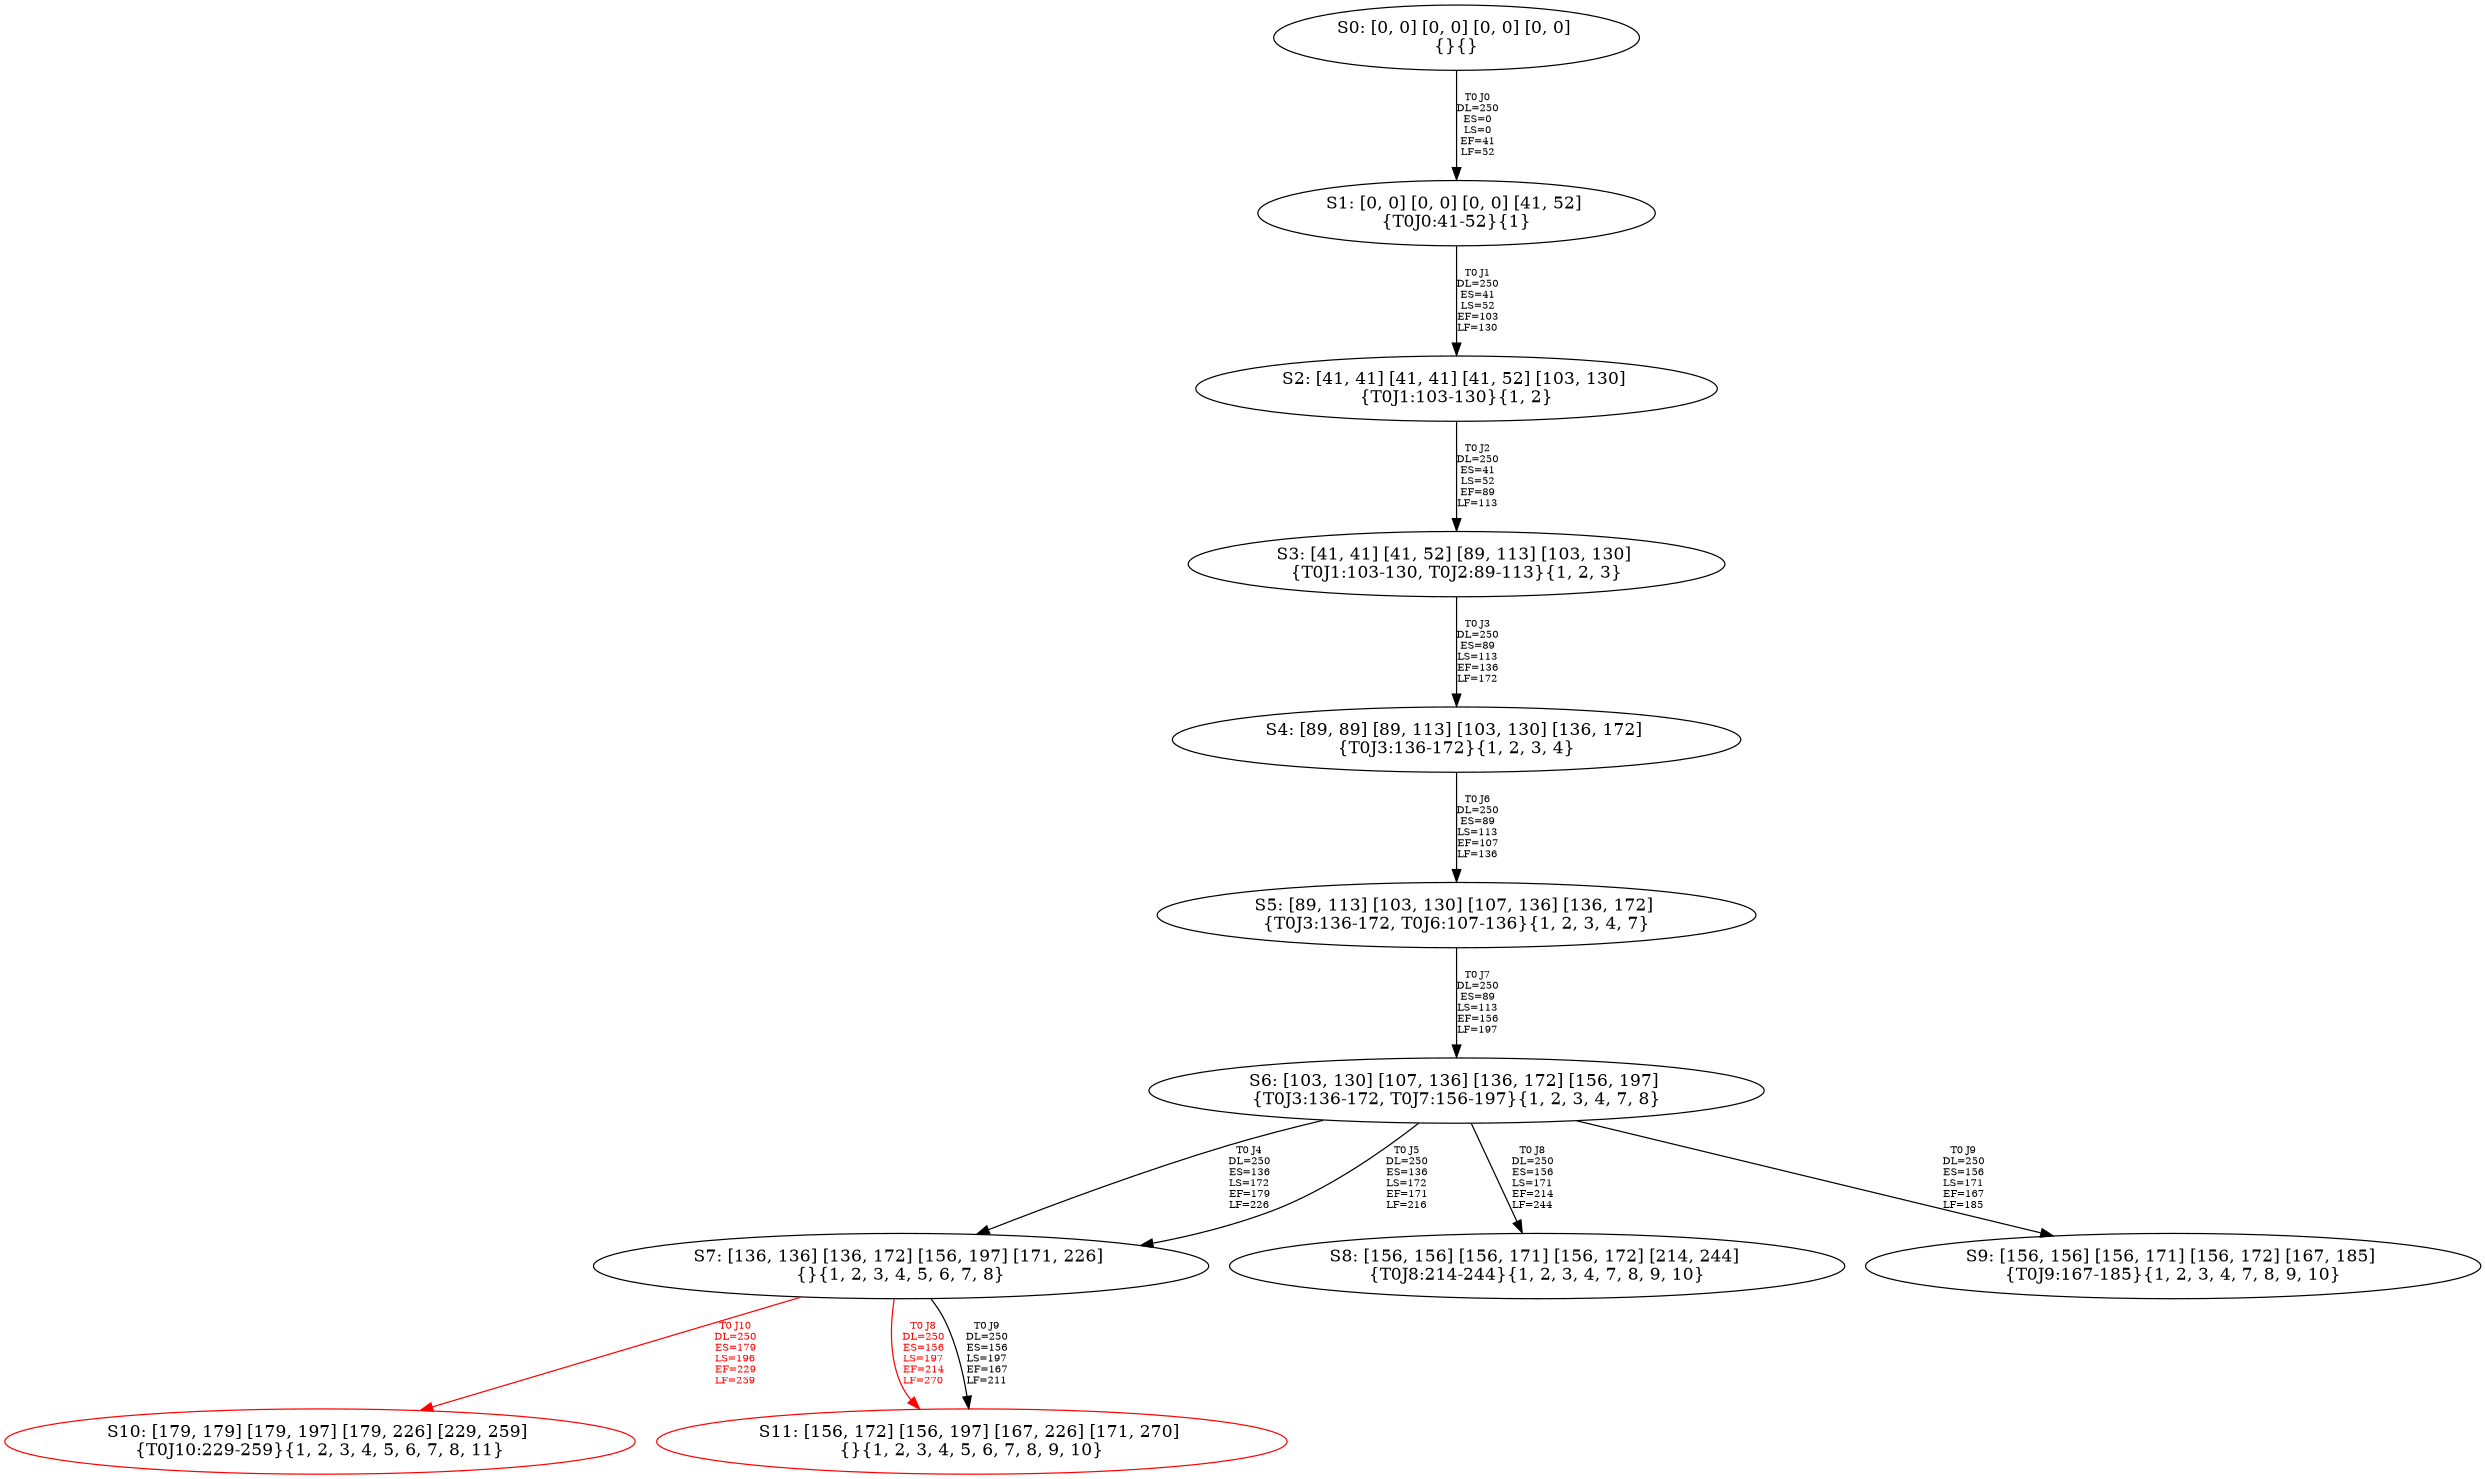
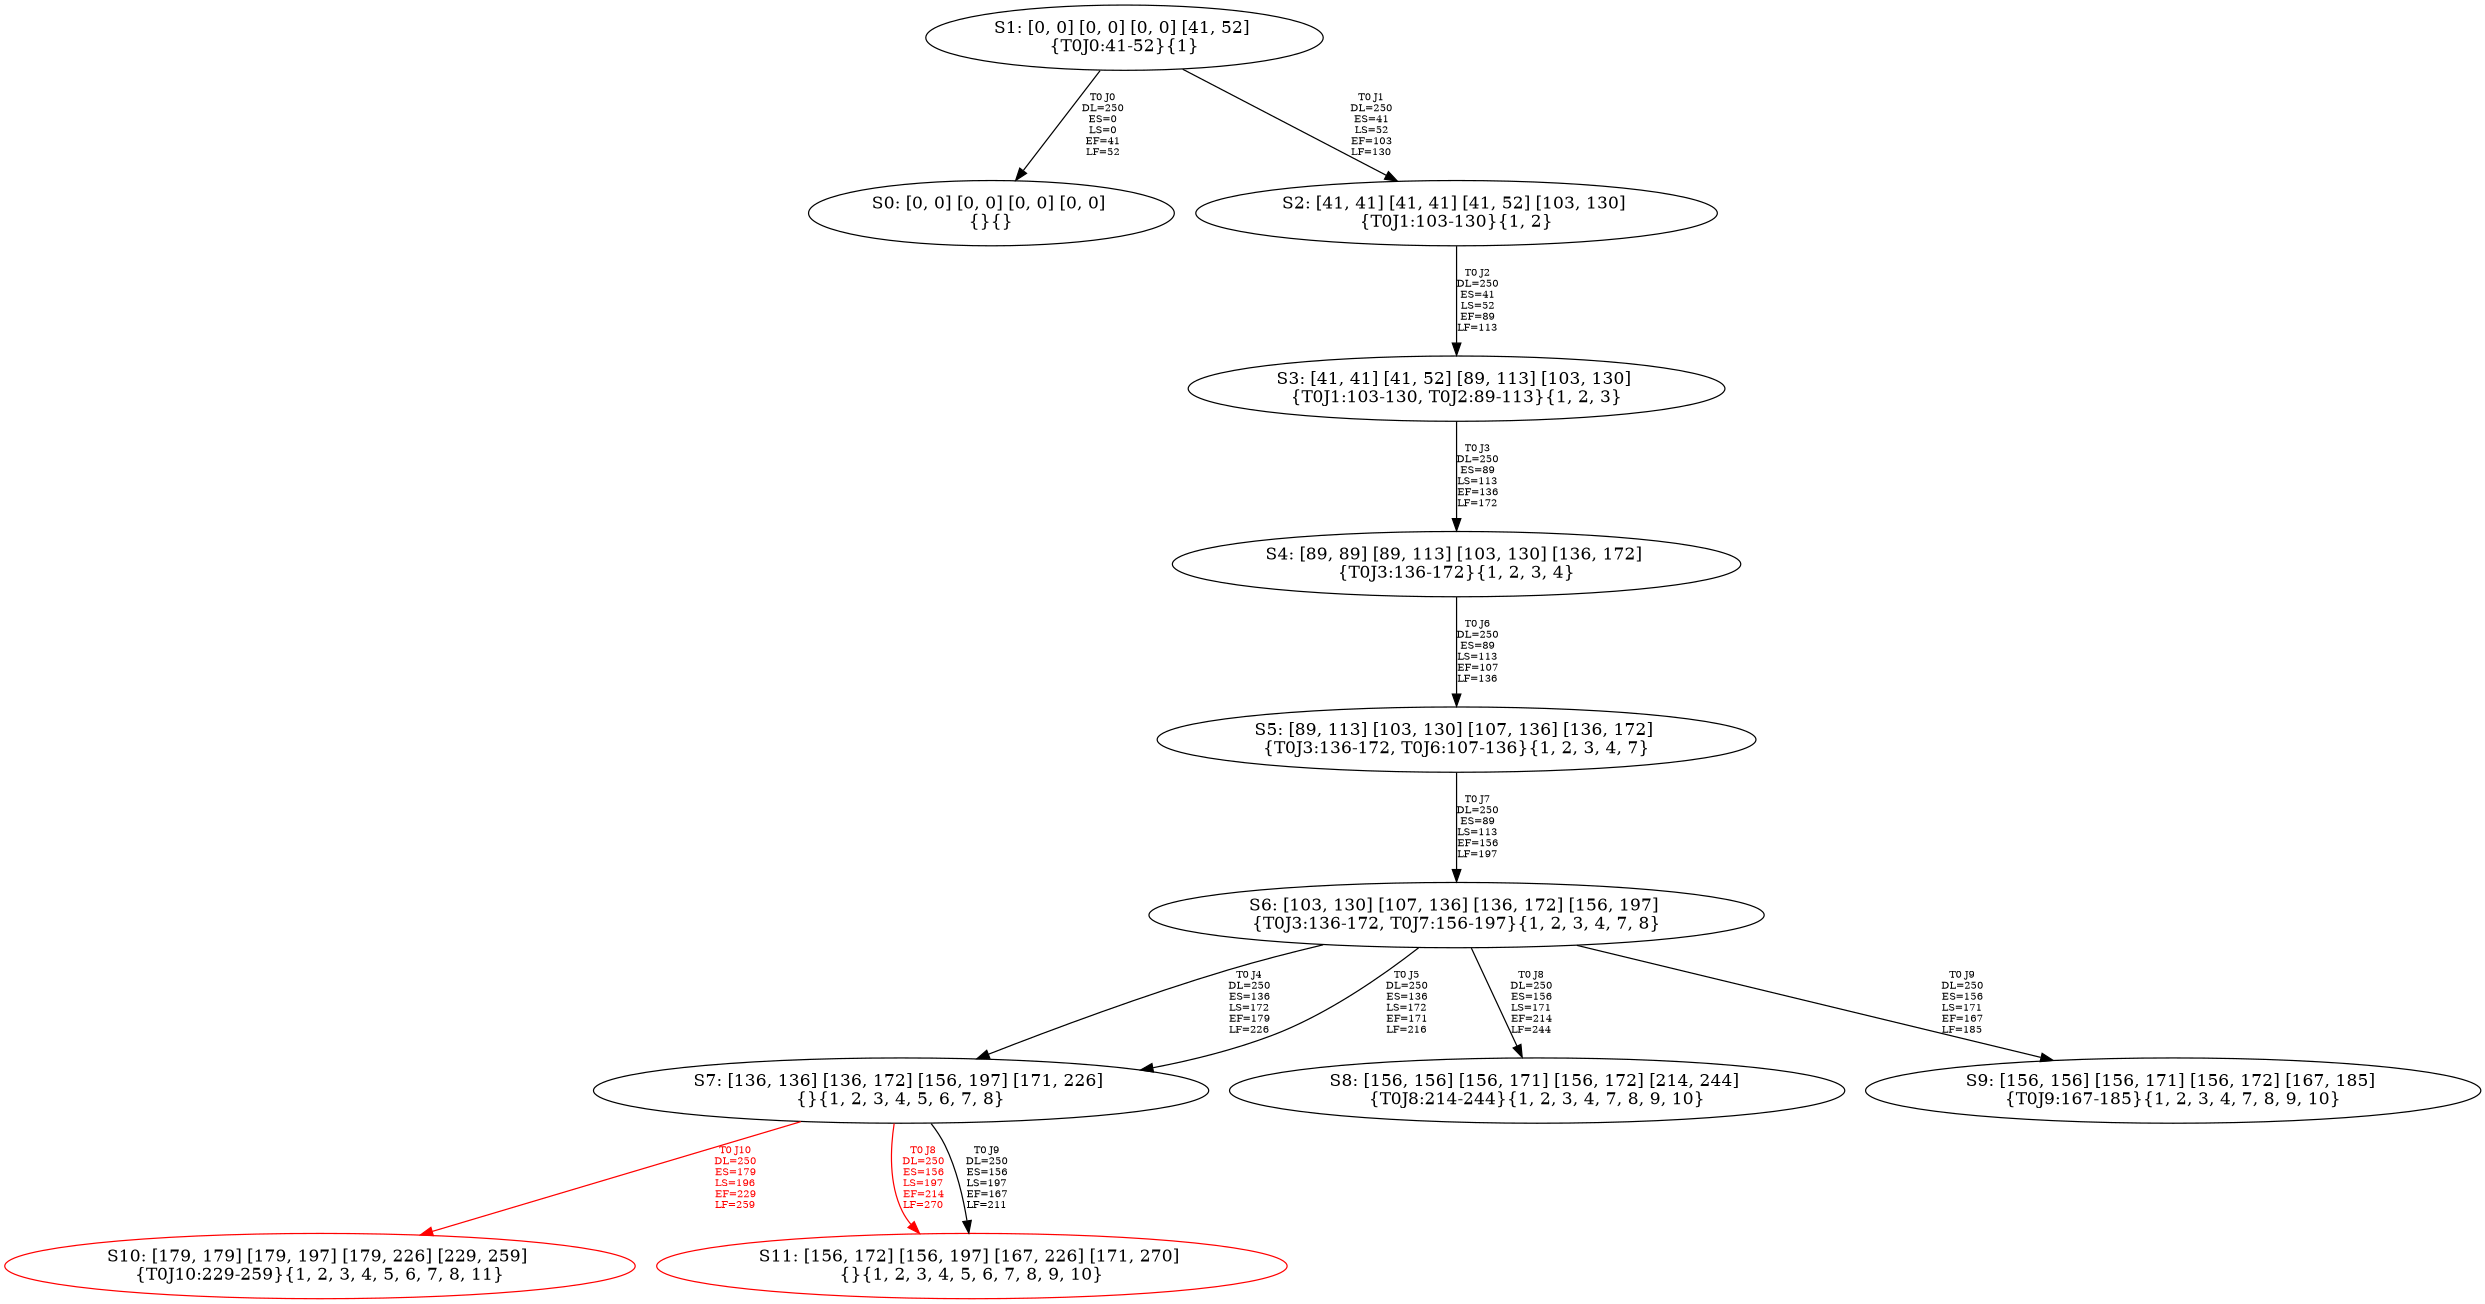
  digraph {
    edge [fontsize=8]
    n1 [label="S0: [0, 0] [0, 0] [0, 0] [0, 0] \n{}{}"]
    n2 [label="S1: [0, 0] [0, 0] [0, 0] [41, 52] \n{T0J0:41-52}{1}"]
    n3 [label="S2: [41, 41] [41, 41] [41, 52] [103, 130] \n{T0J1:103-130}{1, 2}"]
    n4 [label="S3: [41, 41] [41, 52] [89, 113] [103, 130] \n{T0J1:103-130, T0J2:89-113}{1, 2, 3}"]
    n5 [label="S4: [89, 89] [89, 113] [103, 130] [136, 172] \n{T0J3:136-172}{1, 2, 3, 4}"]
    n6 [label="S5: [89, 113] [103, 130] [107, 136] [136, 172] \n{T0J3:136-172, T0J6:107-136}{1, 2, 3, 4, 7}"]
    n7 [label="S6: [103, 130] [107, 136] [136, 172] [156, 197] \n{T0J3:136-172, T0J7:156-197}{1, 2, 3, 4, 7, 8}"]
    n8 [label="S7: [136, 136] [136, 172] [156, 197] [171, 226] \n{}{1, 2, 3, 4, 5, 6, 7, 8}"]
    n9 [label="S8: [156, 156] [156, 171] [156, 172] [214, 244] \n{T0J8:214-244}{1, 2, 3, 4, 7, 8, 9, 10}"]
    n10 [label="S9: [156, 156] [156, 171] [156, 172] [167, 185] \n{T0J9:167-185}{1, 2, 3, 4, 7, 8, 9, 10}"]
    n11 [color=Red label="S10: [179, 179] [179, 197] [179, 226] [229, 259] \n{T0J10:229-259}{1, 2, 3, 4, 5, 6, 7, 8, 11}"]
    n12 [color=Red label="S11: [156, 172] [156, 197] [167, 226] [171, 270] \n{}{1, 2, 3, 4, 5, 6, 7, 8, 9, 10}"]
-   n1 -> n2 [label="T0 J0\nDL=250\nES=0\nLS=0\nEF=41\nLF=52"]
+   n2 -> n1 [label="T0 J0\nDL=250\nES=0\nLS=0\nEF=41\nLF=52"]
    n2 -> n3 [label="T0 J1\nDL=250\nES=41\nLS=52\nEF=103\nLF=130"]
    n3 -> n4 [label="T0 J2\nDL=250\nES=41\nLS=52\nEF=89\nLF=113"]
    n4 -> n5 [label="T0 J3\nDL=250\nES=89\nLS=113\nEF=136\nLF=172"]
    n5 -> n6 [label="T0 J6\nDL=250\nES=89\nLS=113\nEF=107\nLF=136"]
    n6 -> n7 [label="T0 J7\nDL=250\nES=89\nLS=113\nEF=156\nLF=197"]
    n7 -> n8 [label="T0 J4\nDL=250\nES=136\nLS=172\nEF=179\nLF=226"]
    n7 -> n8 [label="T0 J5\nDL=250\nES=136\nLS=172\nEF=171\nLF=216"]
    n7 -> n9 [label="T0 J8\nDL=250\nES=156\nLS=171\nEF=214\nLF=244"]
    n7 -> n10 [label="T0 J9\nDL=250\nES=156\nLS=171\nEF=167\nLF=185"]
    n8 -> n11 [color=Red fontcolor=Red label="T0 J10\nDL=250\nES=179\nLS=196\nEF=229\nLF=259"]
    n8 -> n12 [color=Red fontcolor=Red label="T0 J8\nDL=250\nES=156\nLS=197\nEF=214\nLF=270"]
    n8 -> n12 [label="T0 J9\nDL=250\nES=156\nLS=197\nEF=167\nLF=211"]
  }
